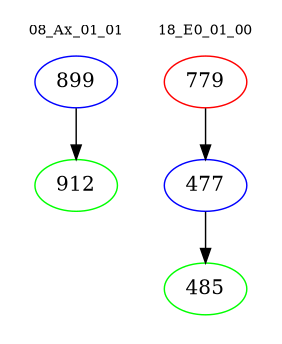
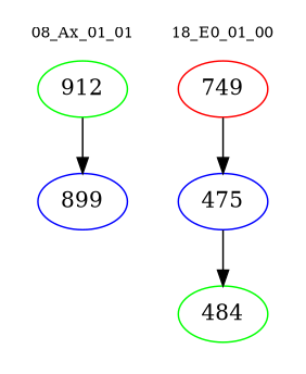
  digraph {
    node [color=blue]
    edge [color=black]
    n1 [label=899]
    n2 [color=green label=912]
-   n3 [label=477]
-   n4 [color=green label=485]
-   n5 [color=red label=779]
+   n3 [label=475]
+   n4 [color=green label=484]
+   n5 [color=red label=749]
    subgraph cluster_1 {
      color=white
      fontsize=10
      label="08_Ax_01_01"
      n1
      n2
    }
    subgraph cluster_2 {
      color=white
      fontsize=10
      label="18_E0_01_00"
      n3
      n4
      n5
    }
-   n1 -> n2
+   n2 -> n1
    n3 -> n4
    n5 -> n3
  }
